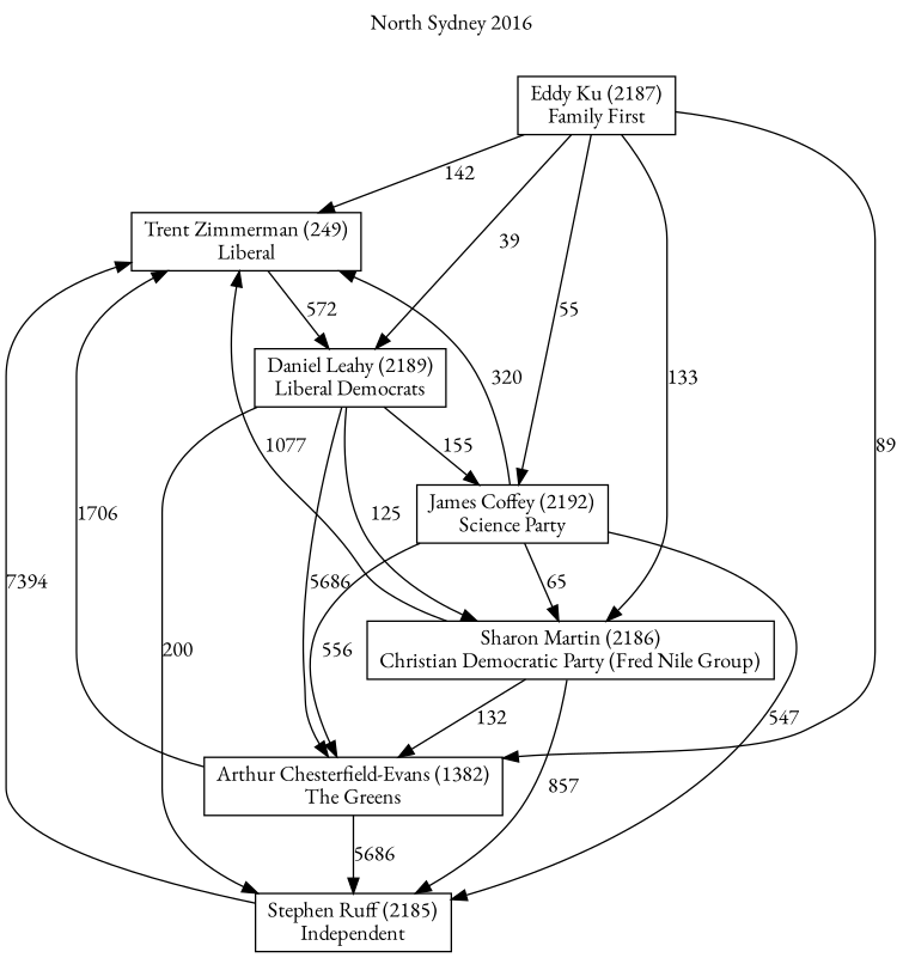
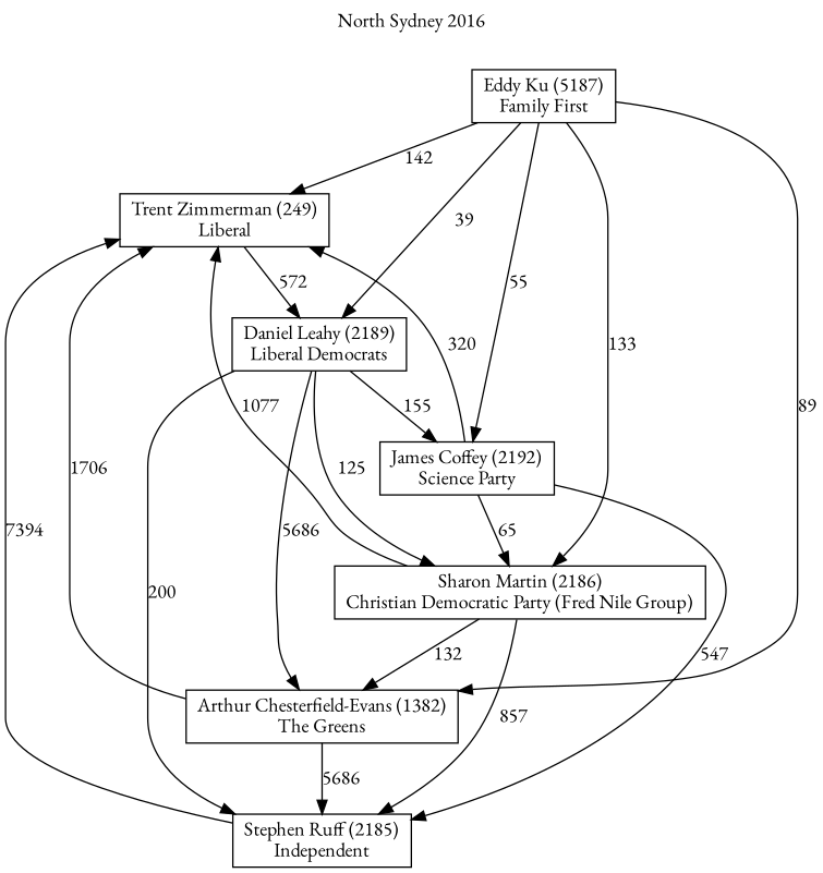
  digraph {
    fontname="EB Garamond"
    label="North Sydney 2016"
    labelloc=t
    mclimit=10
    node [fontname="EB Garamond" shape=box]
    edge [fontname="EB Garamond"]
    n1 [label="Trent Zimmerman (249)\nLiberal"]
    n2 [label="Daniel Leahy (2189)\nLiberal Democrats"]
    n3 [label="Stephen Ruff (2185)\nIndependent"]
    n4 [label="Arthur Chesterfield-Evans (1382)\nThe Greens"]
    n5 [label="Sharon Martin (2186)\nChristian Democratic Party (Fred Nile Group)"]
    n6 [label="James Coffey (2192)\nScience Party"]
-   n7 [label="Eddy Ku (2187)\nFamily First"]
+   n7 [label="Eddy Ku (5187)\nFamily First"]
    n1 -> n2 [label=572]
    n2 -> n3 [label=200]
    n2 -> n4 [label=5686]
    n2 -> n5 [label=125]
    n2 -> n6 [label=155]
    n3 -> n1 [label=7394]
    n4 -> n1 [label=1706]
    n4 -> n3 [label=5686]
    n5 -> n1 [label=1077]
    n5 -> n3 [label=857]
    n5 -> n4 [label=132]
    n6 -> n1 [label=320]
    n6 -> n3 [label=547]
-   n6 -> n4 [label=556]
    n6 -> n5 [label=65]
    n7 -> n1 [label=142]
    n7 -> n2 [label=39]
    n7 -> n4 [label=89]
    n7 -> n5 [label=133]
    n7 -> n6 [label=55]
  }
